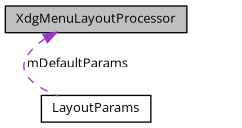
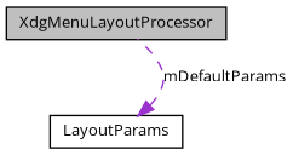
  digraph {
    fontname="Open Sans"
    node [color=black fontname="Open Sans" fontsize=10 shape=record style=filled]
    n1 [fillcolor=grey75 fontcolor=black height=0.2 label=XdgMenuLayoutProcessor width=0.4]
    n2 [fillcolor=white height=0.2 label=LayoutParams width=0.4]
-   n1 -> n2 [color=darkorchid3 dir=back fontname="Open Sans" fontsize=10 label=mDefaultParams labelfontname=Helvetica labelfontsize=10 style=dashed]
+   n2 -> n1 [color=darkorchid3 dir=back fontname="Open Sans" fontsize=10 label=mDefaultParams labelfontname=Helvetica labelfontsize=10 style=dashed]
  }
